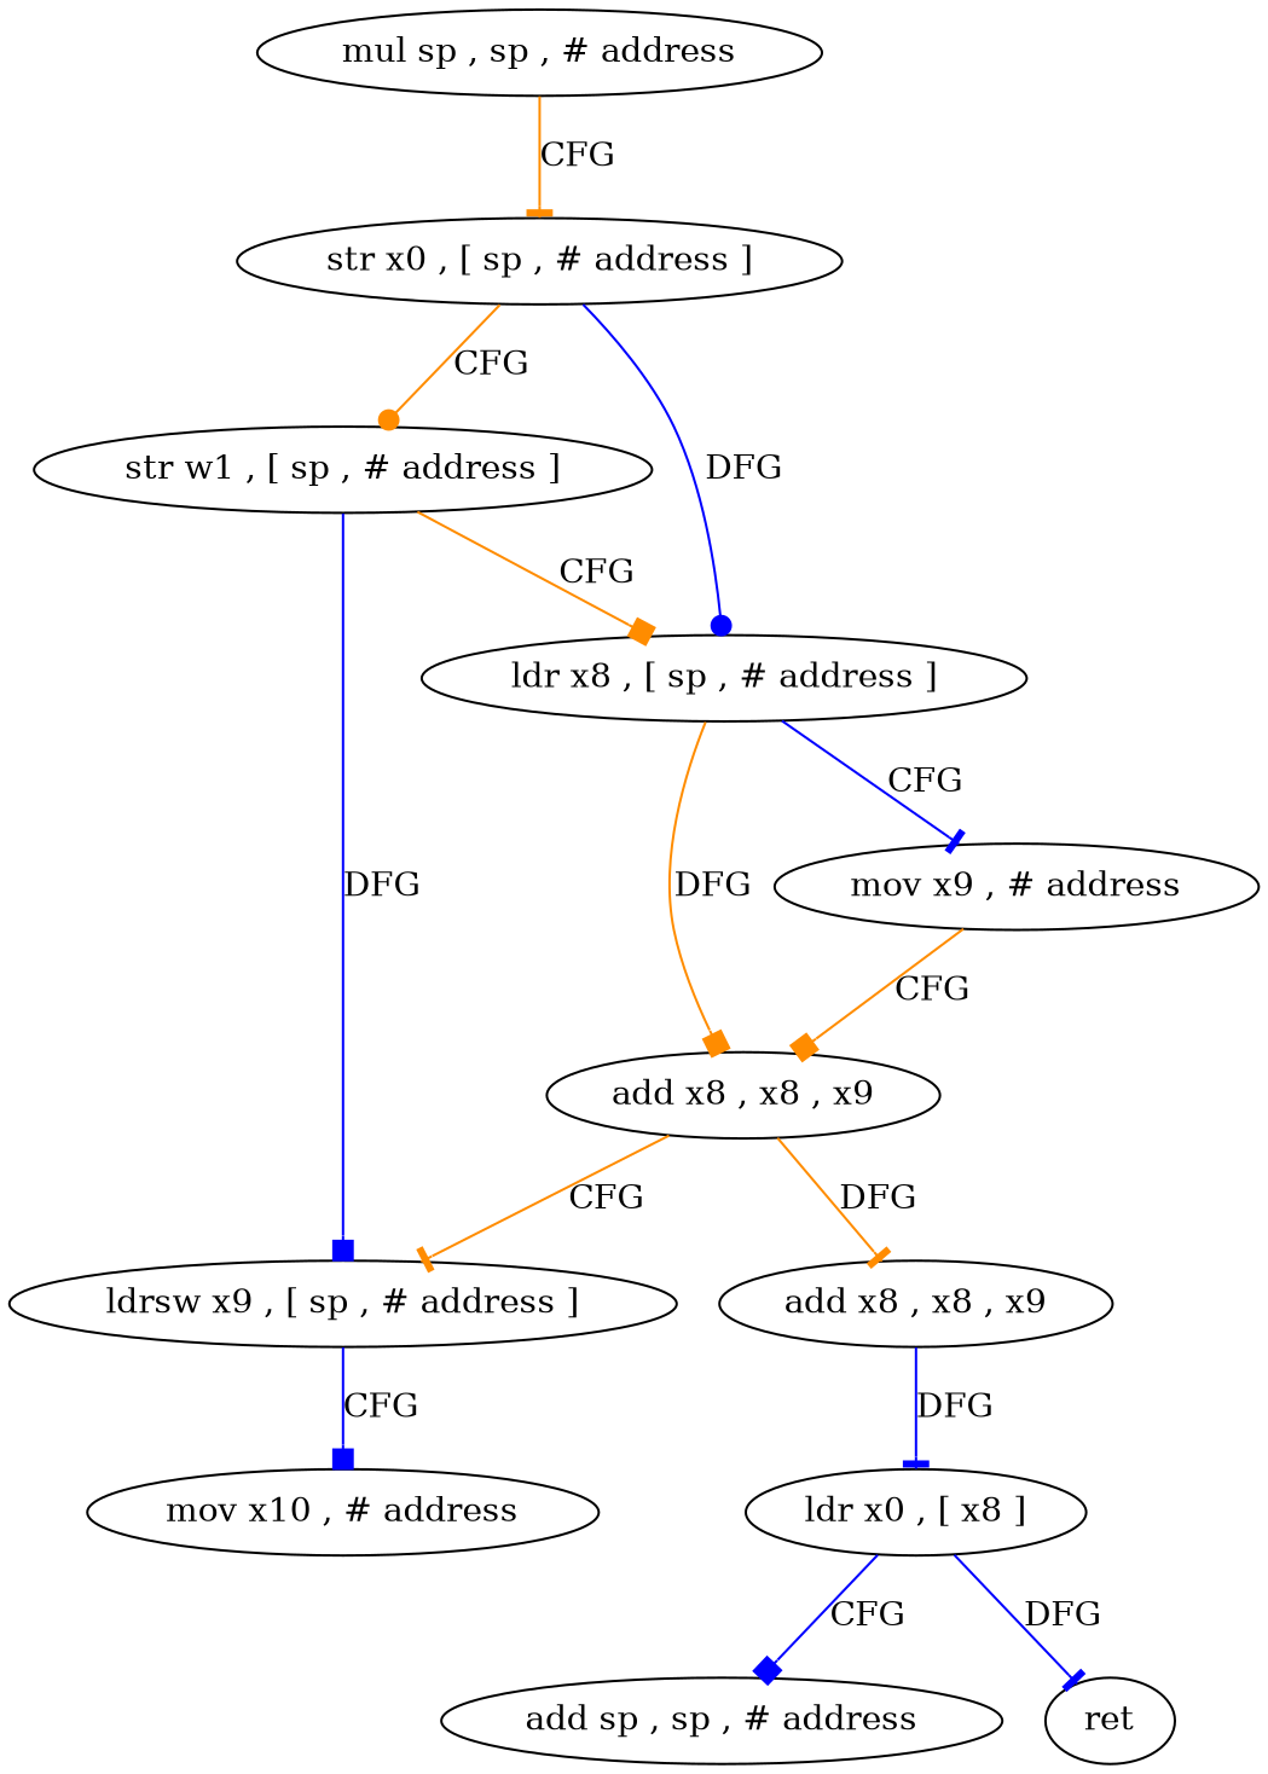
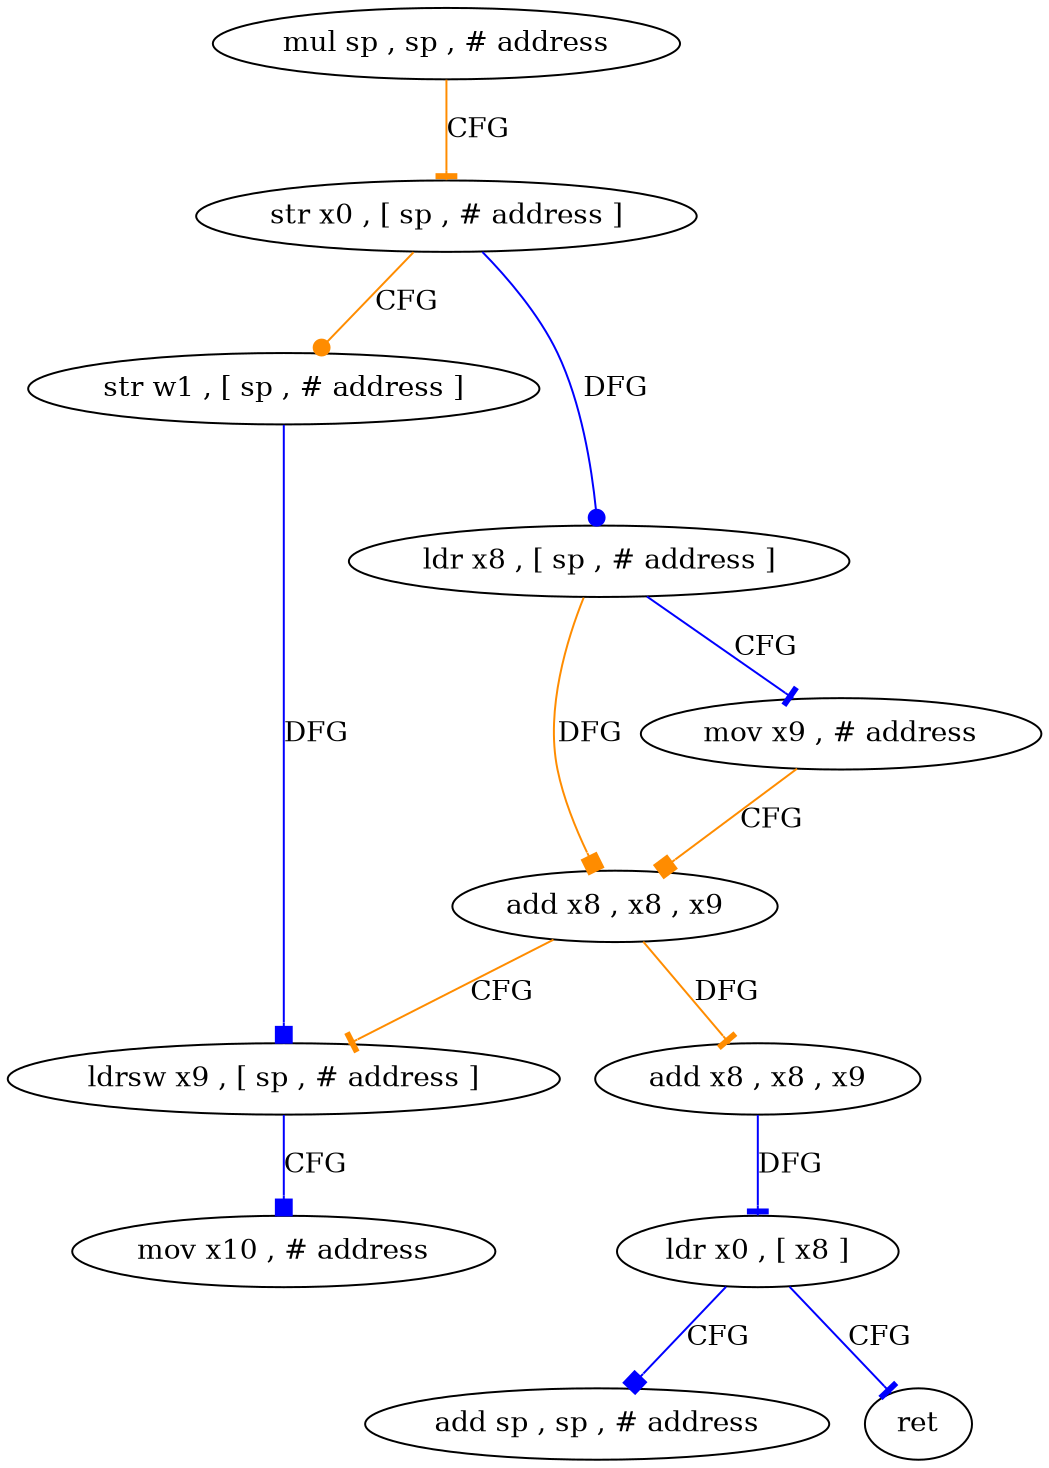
  digraph {
    edge [arrowhead=tee color=darkorange]
    n1 [label="mul sp , sp , # address"]
    n2 [label="str x0 , [ sp , # address ]"]
    n3 [label="str w1 , [ sp , # address ]"]
    n4 [label="ldr x8 , [ sp , # address ]"]
    n5 [label="ldrsw x9 , [ sp , # address ]"]
    n6 [label="mov x9 , # address"]
    n7 [label="add x8 , x8 , x9"]
    n8 [label="mov x10 , # address"]
    n9 [label="add x8 , x8 , x9"]
    n10 [label="ldr x0 , [ x8 ]"]
    n11 [label="add sp , sp , # address"]
    n12 [label=ret]
    n1 -> n2 [label=CFG]
    n2 -> n3 [arrowhead=dot label=CFG]
    n2 -> n4 [arrowhead=dot color=blue label=DFG]
-   n3 -> n4 [arrowhead=box label=CFG]
    n3 -> n5 [arrowhead=box color=blue label=DFG]
    n4 -> n6 [color=blue label=CFG]
    n4 -> n7 [arrowhead=box label=DFG]
    n5 -> n8 [arrowhead=box color=blue label=CFG]
    n6 -> n7 [arrowhead=box label=CFG]
    n7 -> n5 [label=CFG]
    n7 -> n9 [label=DFG]
    n9 -> n10 [color=blue label=DFG]
    n10 -> n11 [arrowhead=box color=blue label=CFG]
-   n10 -> n12 [color=blue label=DFG]
+   n10 -> n12 [color=blue label=CFG]
  }
